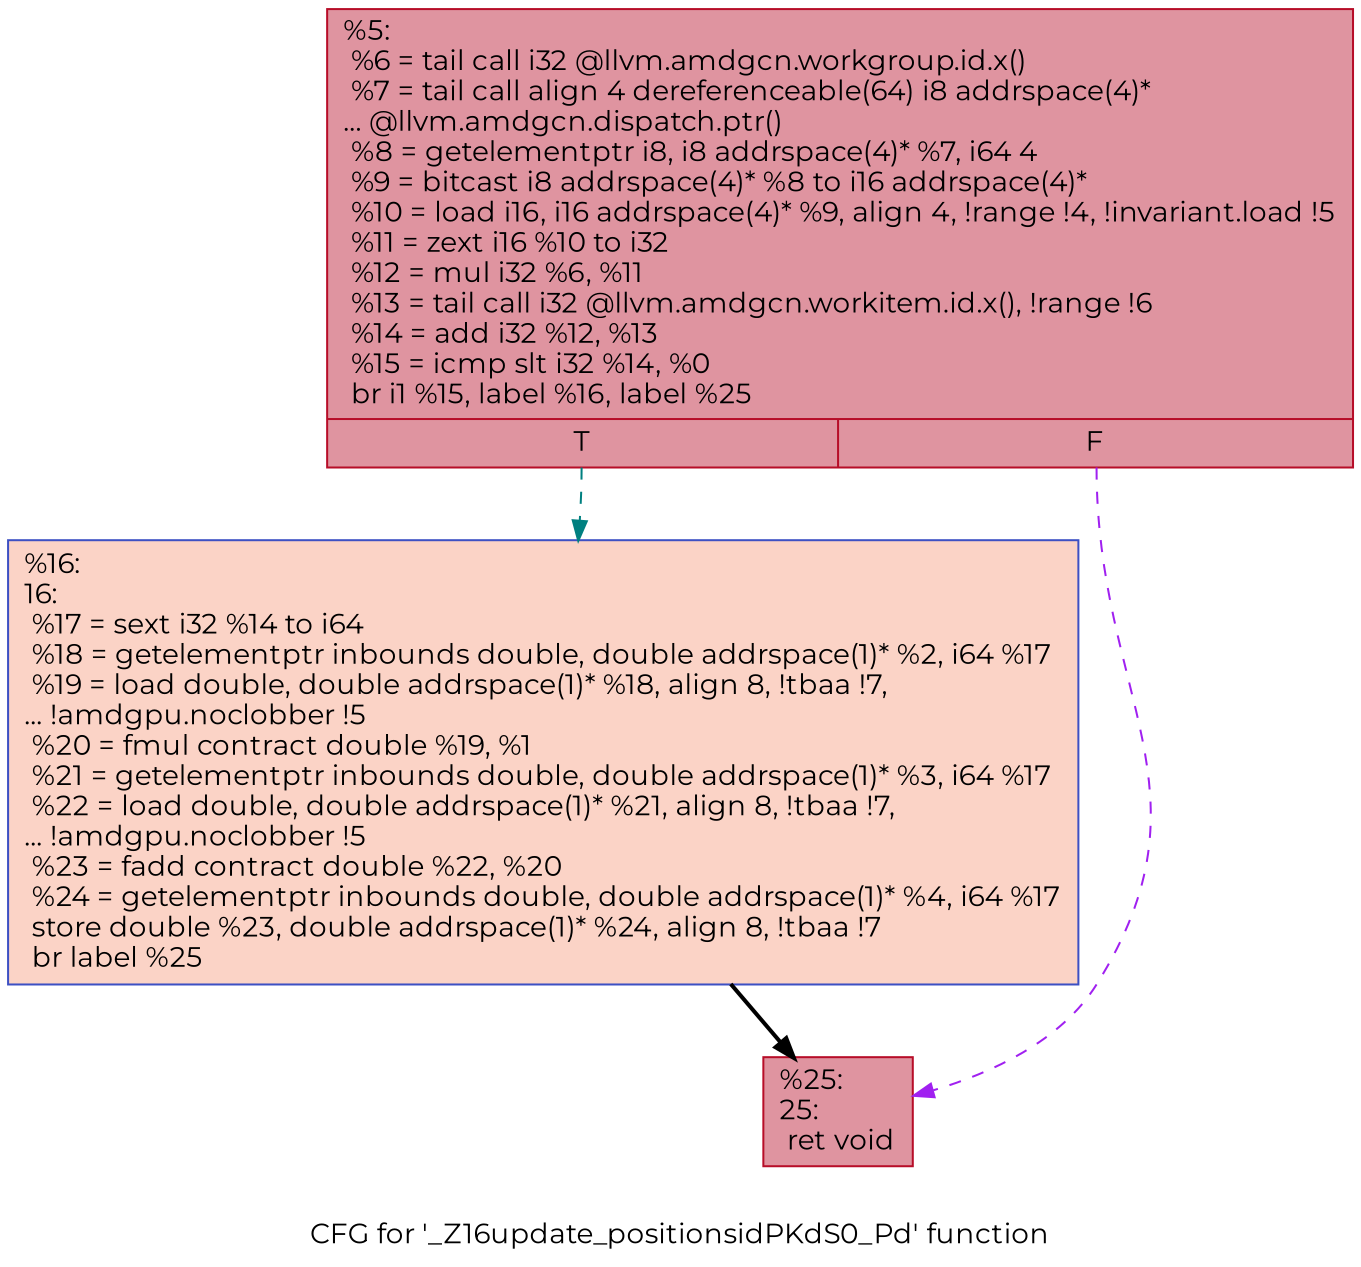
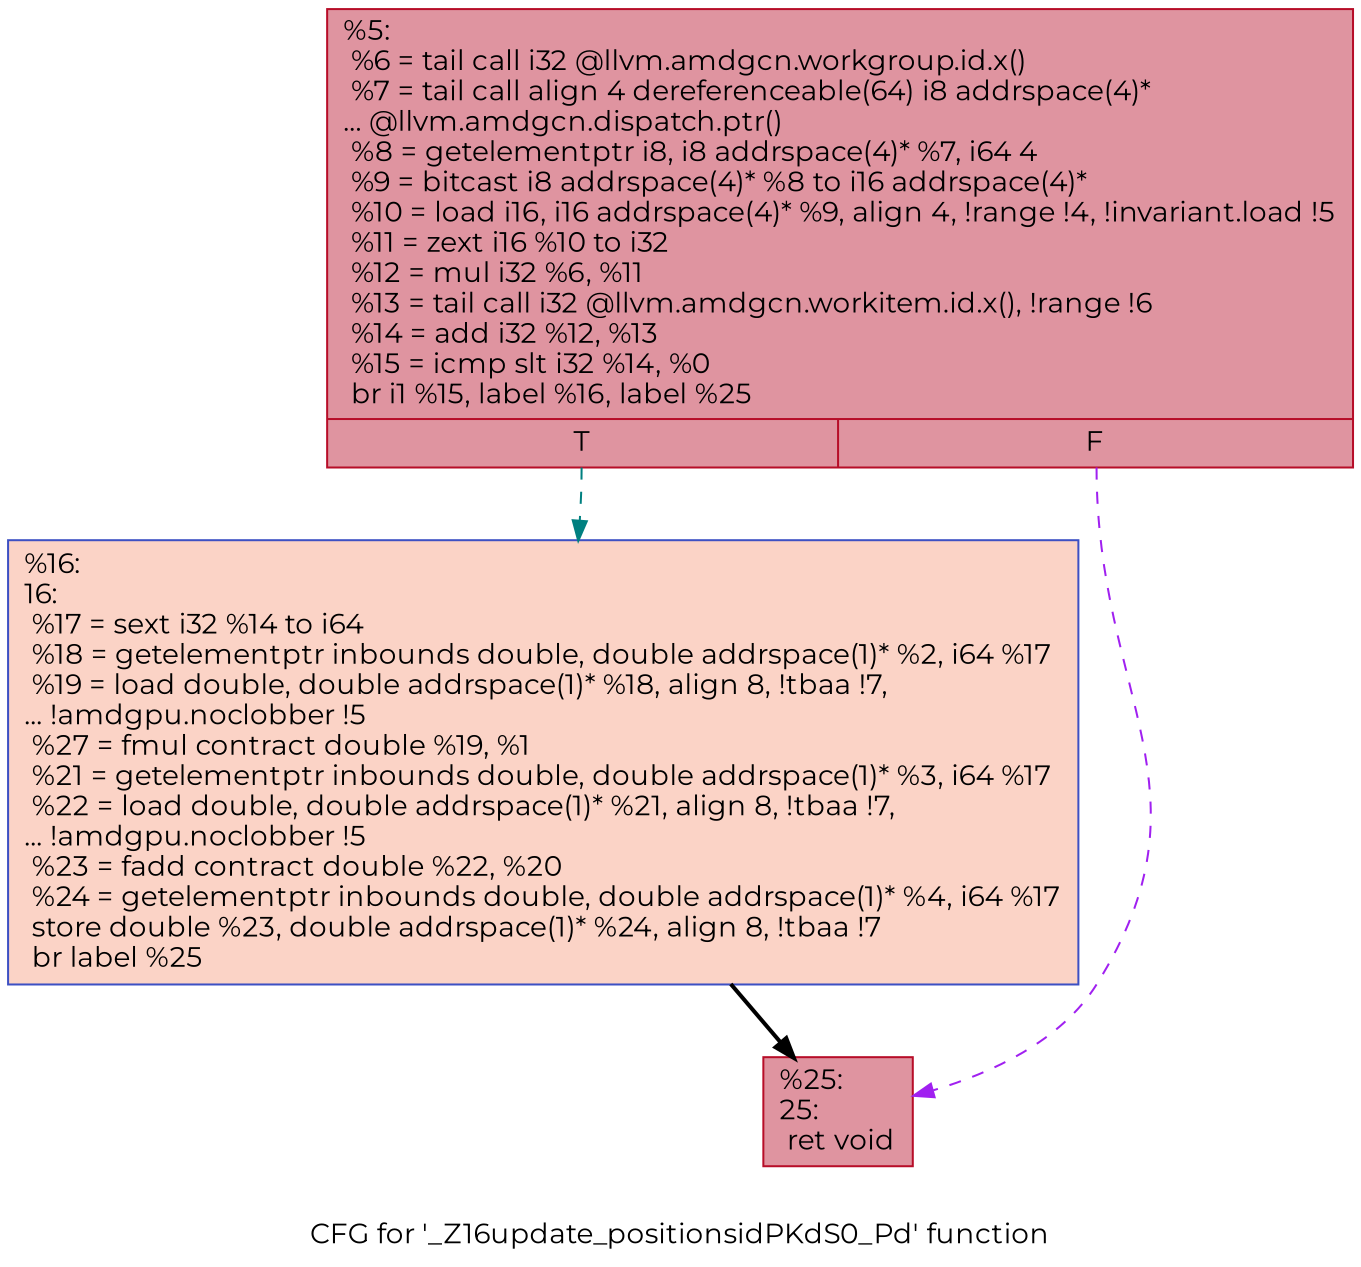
  digraph {
    label="CFG for '_Z16update_positionsidPKdS0_Pd' function"
    fontname=Montserrat
    node [color="#b70d28ff" fillcolor="#b70d2870" shape=record style=filled fontname=Montserrat]
    edge [style=dashed fontname=Montserrat]
    n1 [label="{%5:\l  %6 = tail call i32 @llvm.amdgcn.workgroup.id.x()\l  %7 = tail call align 4 dereferenceable(64) i8 addrspace(4)*\l... @llvm.amdgcn.dispatch.ptr()\l  %8 = getelementptr i8, i8 addrspace(4)* %7, i64 4\l  %9 = bitcast i8 addrspace(4)* %8 to i16 addrspace(4)*\l  %10 = load i16, i16 addrspace(4)* %9, align 4, !range !4, !invariant.load !5\l  %11 = zext i16 %10 to i32\l  %12 = mul i32 %6, %11\l  %13 = tail call i32 @llvm.amdgcn.workitem.id.x(), !range !6\l  %14 = add i32 %12, %13\l  %15 = icmp slt i32 %14, %0\l  br i1 %15, label %16, label %25\l|{<s0>T|<s1>F}}"]
-   n2 [color="#3d50c3ff" fillcolor="#f59c7d70" label="{%16:\l16:                                               \l  %17 = sext i32 %14 to i64\l  %18 = getelementptr inbounds double, double addrspace(1)* %2, i64 %17\l  %19 = load double, double addrspace(1)* %18, align 8, !tbaa !7,\l... !amdgpu.noclobber !5\l  %20 = fmul contract double %19, %1\l  %21 = getelementptr inbounds double, double addrspace(1)* %3, i64 %17\l  %22 = load double, double addrspace(1)* %21, align 8, !tbaa !7,\l... !amdgpu.noclobber !5\l  %23 = fadd contract double %22, %20\l  %24 = getelementptr inbounds double, double addrspace(1)* %4, i64 %17\l  store double %23, double addrspace(1)* %24, align 8, !tbaa !7\l  br label %25\l}"]
+   n2 [color="#3d50c3ff" fillcolor="#f59c7d70" label="{%16:\l16:                                               \l  %17 = sext i32 %14 to i64\l  %18 = getelementptr inbounds double, double addrspace(1)* %2, i64 %17\l  %19 = load double, double addrspace(1)* %18, align 8, !tbaa !7,\l... !amdgpu.noclobber !5\l  %27 = fmul contract double %19, %1\l  %21 = getelementptr inbounds double, double addrspace(1)* %3, i64 %17\l  %22 = load double, double addrspace(1)* %21, align 8, !tbaa !7,\l... !amdgpu.noclobber !5\l  %23 = fadd contract double %22, %20\l  %24 = getelementptr inbounds double, double addrspace(1)* %4, i64 %17\l  store double %23, double addrspace(1)* %24, align 8, !tbaa !7\l  br label %25\l}"]
    n3 [label="{%25:\l25:                                               \l  ret void\l}"]
    n1 -> n2 [tailport=s0 color=teal]
    n1 -> n3 [tailport=s1 color=purple]
    n2 -> n3 [color=black style=bold]
  }
